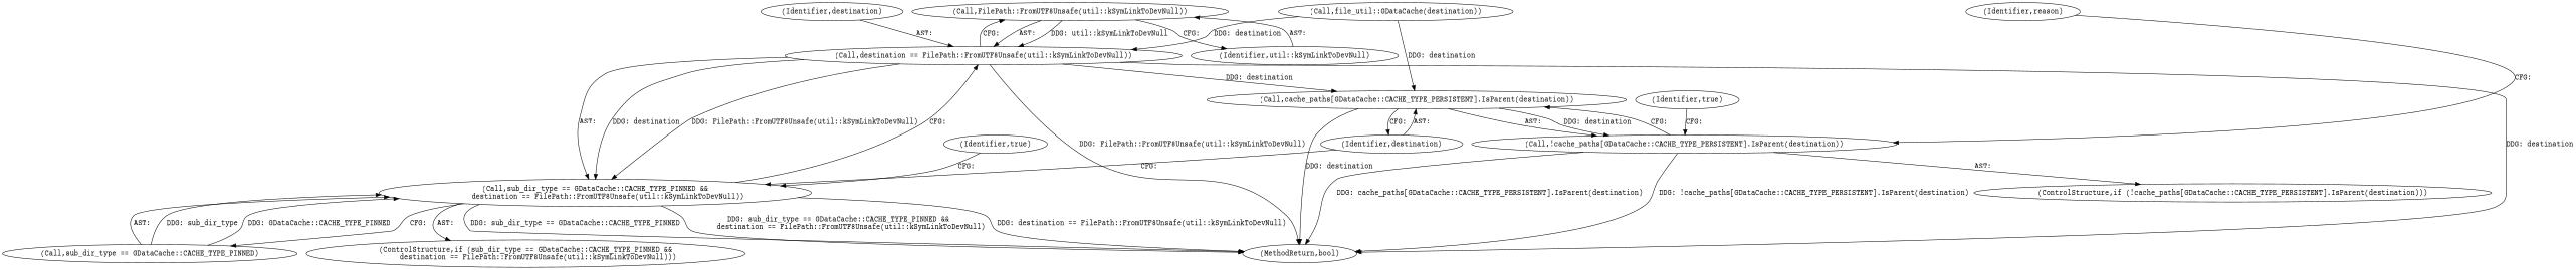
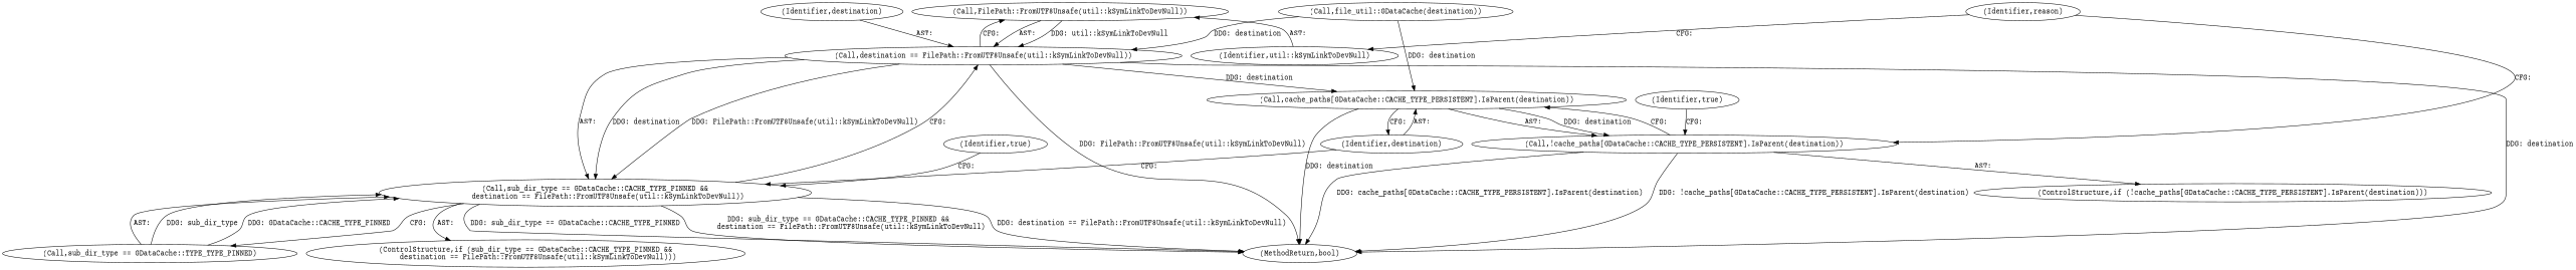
  digraph {
    fontname="Courier Prime"
    node [fontname="Courier Prime"]
    edge [fontname="Courier Prime"]
    n1 [label="(Call,FilePath::FromUTF8Unsafe(util::kSymLinkToDevNull))"]
    n2 [label="(Call,destination == FilePath::FromUTF8Unsafe(util::kSymLinkToDevNull))"]
    n3 [label="(Identifier,util::kSymLinkToDevNull)"]
    n4 [label="(MethodReturn,bool)"]
    n5 [label="(Call,sub_dir_type == GDataCache::CACHE_TYPE_PINNED &&\n      destination == FilePath::FromUTF8Unsafe(util::kSymLinkToDevNull))"]
    n6 [label="(Call,cache_paths[GDataCache::CACHE_TYPE_PERSISTENT].IsParent(destination))"]
-   n7 [label="(Call,sub_dir_type == GDataCache::CACHE_TYPE_PINNED)"]
+   n7 [label="(Call,sub_dir_type == GDataCache::TYPE_TYPE_PINNED)"]
    n8 [label="(ControlStructure,if (sub_dir_type == GDataCache::CACHE_TYPE_PINNED &&\n      destination == FilePath::FromUTF8Unsafe(util::kSymLinkToDevNull)))"]
    n9 [label="(Call,!cache_paths[GDataCache::CACHE_TYPE_PERSISTENT].IsParent(destination))"]
    n10 [label="(Identifier,destination)"]
    n11 [label="(ControlStructure,if (!cache_paths[GDataCache::CACHE_TYPE_PERSISTENT].IsParent(destination)))"]
    n12 [label="(Identifier,true)"]
    n13 [label="(Identifier,destination)"]
    n14 [label="(Identifier,reason)"]
    n15 [label="(Identifier,true)"]
    n16 [label="(Call,file_util::GDataCache(destination))"]
    n1 -> n2 [label="AST: "]
    n1 -> n2 [label="DDG: util::kSymLinkToDevNull"]
-   n1 -> n3 [label="CFG: "]
+   n14 -> n3 [label="CFG: "]
    n2 -> n1 [label="CFG: "]
    n2 -> n4 [label="DDG: FilePath::FromUTF8Unsafe(util::kSymLinkToDevNull)"]
    n2 -> n4 [label="DDG: destination"]
    n2 -> n5 [label="AST: "]
    n2 -> n5 [label="DDG: destination"]
    n2 -> n5 [label="DDG: FilePath::FromUTF8Unsafe(util::kSymLinkToDevNull)"]
    n2 -> n6 [label="DDG: destination"]
    n3 -> n1 [label="AST: "]
    n5 -> n2 [label="CFG: "]
    n5 -> n4 [label="DDG: sub_dir_type == GDataCache::CACHE_TYPE_PINNED"]
    n5 -> n4 [label="DDG: sub_dir_type == GDataCache::CACHE_TYPE_PINNED &&\n      destination == FilePath::FromUTF8Unsafe(util::kSymLinkToDevNull)"]
    n5 -> n4 [label="DDG: destination == FilePath::FromUTF8Unsafe(util::kSymLinkToDevNull)"]
    n5 -> n7 [label="CFG: "]
    n5 -> n8 [label="AST: "]
    n6 -> n4 [label="DDG: destination"]
    n6 -> n9 [label="AST: "]
    n6 -> n9 [label="DDG: destination"]
    n6 -> n10 [label="CFG: "]
    n7 -> n5 [label="AST: "]
    n7 -> n5 [label="DDG: sub_dir_type"]
    n7 -> n5 [label="DDG: GDataCache::CACHE_TYPE_PINNED"]
    n9 -> n4 [label="DDG: cache_paths[GDataCache::CACHE_TYPE_PERSISTENT].IsParent(destination)"]
    n9 -> n4 [label="DDG: !cache_paths[GDataCache::CACHE_TYPE_PERSISTENT].IsParent(destination)"]
    n9 -> n6 [label="CFG: "]
    n9 -> n11 [label="AST: "]
    n10 -> n5 [label="CFG: "]
    n10 -> n6 [label="AST: "]
    n12 -> n5 [label="CFG: "]
    n13 -> n2 [label="AST: "]
    n14 -> n9 [label="CFG: "]
    n15 -> n9 [label="CFG: "]
    n16 -> n2 [label="DDG: destination"]
    n16 -> n6 [label="DDG: destination"]
  }
